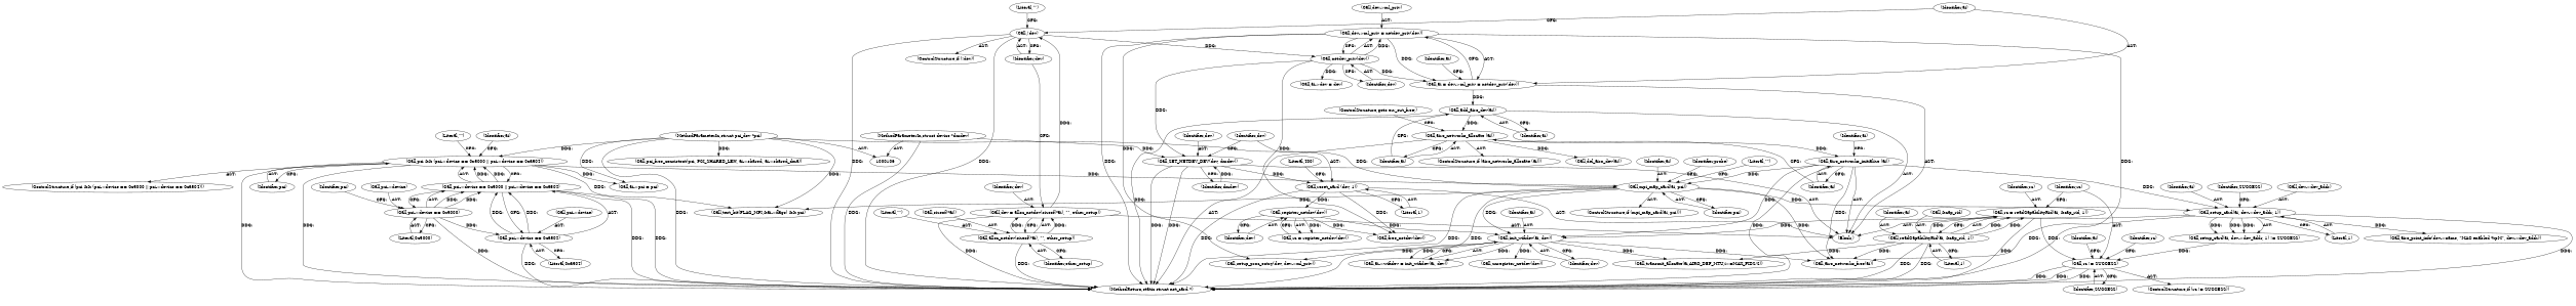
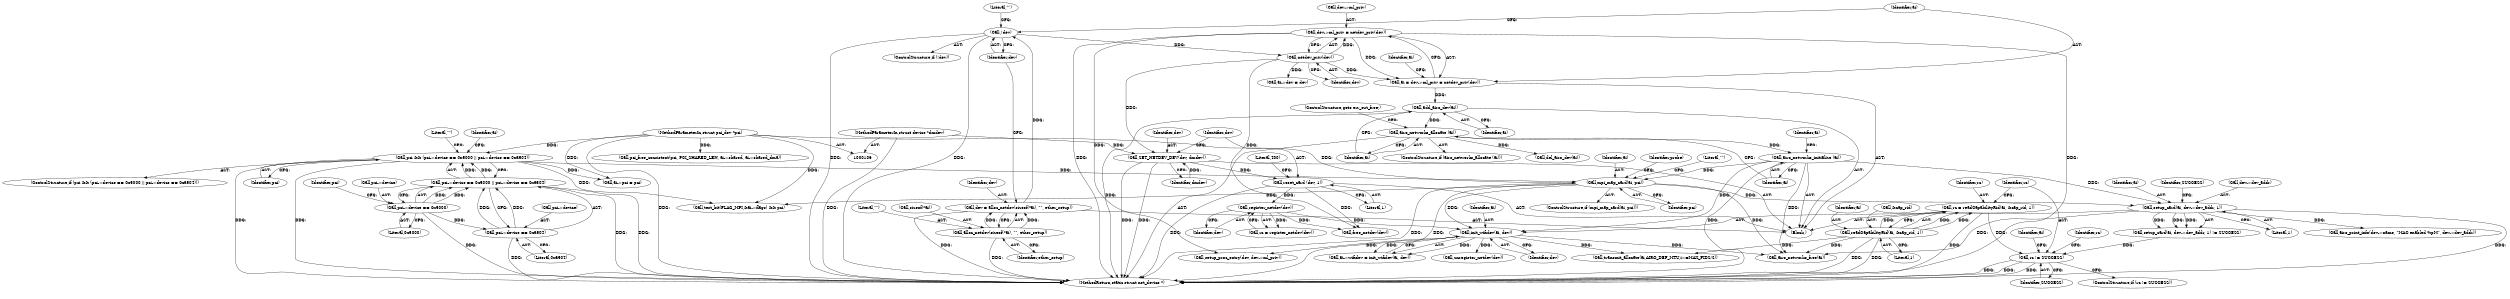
  digraph {
    n1 [label="(Call,rc = readCapabilityRid(ai, &cap_rid, 1))"]
    n2 [label="(Call,readCapabilityRid(ai, &cap_rid, 1))"]
    n3 [label="(Call,rc != SUCCESS)"]
-   n4 [label="(MethodReturn,static struct net_card *)"]
+   n4 [label="(MethodReturn,static struct net_device *)"]
    n5 [label="(Block,)"]
    n6 [label="(Literal,1)"]
    n7 [label="(Call,airo_networks_free(ai))"]
    n8 [label="(Call,transmit_allocate(ai,AIRO_DEF_MTU,i>=MAX_FIDS/2))"]
    n9 [label="(ControlStructure,if (rc != SUCCESS))"]
    n10 [label="(Identifier,SUCCESS)"]
    n11 [label="(Call,init_wifidev(ai, dev))"]
    n12 [label="(Call,ai->wifidev = init_wifidev(ai, dev))"]
    n13 [label="(Call,setup_proc_entry(dev, dev->ml_priv))"]
    n14 [label="(Call,unregister_netdev(dev))"]
    n15 [label="(Identifier,dev)"]
    n16 [label="(Call,mpi_map_card(ai, pci))"]
    n17 [label="(Call,setup_card(ai, dev->dev_addr, 1))"]
    n18 [label="(Identifier,pci)"]
    n19 [label="(ControlStructure,if (mpi_map_card(ai, pci)))"]
    n20 [label="(Call,test_bit(FLAG_MPI,&ai->flags) && pci)"]
    n21 [label="(Call,setup_card(ai, dev->dev_addr, 1) != SUCCESS)"]
    n22 [label="(Call,airo_print_info(dev->name, \"MAC enabled %pM\", dev->dev_addr))"]
    n23 [label="(Literal,1)"]
    n24 [label="(Call,airo_networks_initialize (ai))"]
    n25 [label="(Identifier,ai)"]
    n26 [label="(Call,airo_networks_allocate (ai))"]
    n27 [label="(Identifier,ai)"]
    n28 [label="(ControlStructure,if (airo_networks_allocate (ai)))"]
    n29 [label="(Call,del_airo_dev(ai))"]
    n30 [label="(Call,add_airo_dev(ai))"]
    n31 [label="(Identifier,ai)"]
    n32 [label="(Call,ai = dev->ml_priv = netdev_priv(dev))"]
    n33 [label="(Call,dev->ml_priv = netdev_priv(dev))"]
    n34 [label="(Call,netdev_priv(dev))"]
    n35 [label="(Call,SET_NETDEV_DEV(dev, dmdev))"]
    n36 [label="(Call,ai->dev = dev)"]
    n37 [label="(Identifier,dev)"]
    n38 [label="(Call,free_netdev(dev))"]
    n39 [label="(Call,reset_card (dev, 1))"]
    n40 [label="(Identifier,dmdev)"]
    n41 [label="(Call,!dev)"]
    n42 [label="(Identifier,dev)"]
    n43 [label="(ControlStructure,if (!dev))"]
    n44 [label="(Call,dev = alloc_netdev(sizeof(*ai), \"\", ether_setup))"]
    n45 [label="(Call,alloc_netdev(sizeof(*ai), \"\", ether_setup))"]
    n46 [label="(Identifier,ether_setup)"]
    n47 [label="(MethodParameterIn,struct pci_dev *pci)"]
    n48 [label="(Call,pci && (pci->device == 0x5000 || pci->device == 0xa504))"]
    n49 [label="(Call,pci_free_consistent(pci, PCI_SHARED_LEN, ai->shared, ai->shared_dma))"]
    n50 [label="(Call,ai->pci = pci)"]
    1000106
    n52 [label="(Call,pci->device == 0x5000 || pci->device == 0xa504)"]
    n53 [label="(Identifier,pci)"]
    n54 [label="(ControlStructure,if (pci && (pci->device == 0x5000 || pci->device == 0xa504)))"]
    n55 [label="(Call,pci->device == 0x5000)"]
    n56 [label="(Call,pci->device == 0xa504)"]
    n57 [label="(Literal,0x5000)"]
    n58 [label="(Literal,0xa504)"]
    n59 [label="(Call,register_netdev(dev))"]
    n60 [label="(Identifier,dev)"]
    n61 [label="(Call,rc = register_netdev(dev))"]
    n62 [label="(Literal,1)"]
    n63 [label="(MethodParameterIn,struct device *dmdev)"]
    n64 [label="(Identifier,ai)"]
    n65 [label="(Literal,\"\")"]
    n66 [label="(Literal,\"\")"]
    n67 [label="(Call,dev->ml_priv)"]
    n68 [label="(ControlStructure,goto err_out_free;)"]
    n69 [label="(Identifier,SUCCESS)"]
    n70 [label="(Literal,400)"]
    n71 [label="(Call,&cap_rid)"]
    n72 [label="(Identifier,ai)"]
    n73 [label="(Identifier,dev)"]
    n74 [label="(Identifier,ai)"]
    n75 [label="(Literal,\"\")"]
    n76 [label="(Identifier,probe)"]
    n77 [label="(Literal,\"\")"]
    n78 [label="(Call,dev->dev_addr)"]
    n79 [label="(Identifier,ai)"]
    n80 [label="(Call,pci->device)"]
    n81 [label="(Identifier,rc)"]
    n82 [label="(Identifier,ai)"]
    n83 [label="(Identifier,rc)"]
    n84 [label="(Identifier,rc)"]
    n85 [label="(Identifier,ai)"]
    n86 [label="(Identifier,dev)"]
    n87 [label="(Call,pci->device)"]
    n88 [label="(Identifier,ai)"]
    n89 [label="(Identifier,pci)"]
    n90 [label="(Call,sizeof(*ai))"]
    n91 [label="(Identifier,dev)"]
    n92 [label="(Identifier,ai)"]
    n93 [label="(Identifier,ai)"]
    n1 -> n2 [label="CFG: "]
    n1 -> n3 [label="DDG: "]
    n1 -> n4 [label="DDG: "]
    n1 -> n5 [label="AST: "]
    n2 -> n1 [label="AST: "]
    n2 -> n1 [label="DDG: "]
    n2 -> n1 [label="DDG: "]
    n2 -> n1 [label="DDG: "]
    n2 -> n4 [label="DDG: "]
    n2 -> n4 [label="DDG: "]
    n2 -> n6 [label="CFG: "]
    n2 -> n7 [label="DDG: "]
    n2 -> n8 [label="DDG: "]
    n3 -> n4 [label="DDG: "]
    n3 -> n4 [label="DDG: "]
    n3 -> n4 [label="DDG: "]
-   n3 -> n9 [label="AST: "]
+   n3 -> n9 [label="CFG: "]
    n3 -> n10 [label="CFG: "]
    n6 -> n2 [label="AST: "]
    n10 -> n3 [label="AST: "]
    n11 -> n7 [label="DDG: "]
    n11 -> n8 [label="DDG: "]
    n11 -> n12 [label="AST: "]
    n11 -> n12 [label="DDG: "]
    n11 -> n12 [label="DDG: "]
    n11 -> n13 [label="DDG: "]
    n11 -> n14 [label="DDG: "]
    n11 -> n15 [label="CFG: "]
    n12 -> n11 [label="CFG: "]
    n15 -> n11 [label="AST: "]
    n16 -> n4 [label="DDG: "]
    n16 -> n4 [label="DDG: "]
    n16 -> n7 [label="DDG: "]
    n16 -> n11 [label="DDG: "]
    n16 -> n17 [label="DDG: "]
    n16 -> n18 [label="CFG: "]
    n16 -> n19 [label="AST: "]
    n16 -> n20 [label="DDG: "]
    n17 -> n4 [label="DDG: "]
    n17 -> n7 [label="DDG: "]
-   n17 -> n11 [label="DDG: "]
+   n17 -> n11 [label="AST: "]
    n17 -> n21 [label="AST: "]
    n17 -> n21 [label="DDG: "]
    n17 -> n21 [label="DDG: "]
    n17 -> n21 [label="DDG: "]
    n17 -> n22 [label="DDG: "]
    n17 -> n23 [label="CFG: "]
    n18 -> n16 [label="AST: "]
    n21 -> n3 [label="DDG: "]
    n23 -> n17 [label="AST: "]
    n24 -> n4 [label="DDG: "]
    n24 -> n5 [label="AST: "]
    n24 -> n7 [label="DDG: "]
    n24 -> n11 [label="DDG: "]
    n24 -> n16 [label="DDG: "]
    n24 -> n17 [label="DDG: "]
    n24 -> n25 [label="CFG: "]
    n25 -> n24 [label="AST: "]
    n25 -> n26 [label="CFG: "]
    n26 -> n4 [label="AST: "]
    n26 -> n24 [label="DDG: "]
    n26 -> n27 [label="CFG: "]
    n26 -> n28 [label="AST: "]
    n26 -> n29 [label="DDG: "]
    n27 -> n26 [label="AST: "]
    n27 -> n30 [label="CFG: "]
    n30 -> n4 [label="DDG: "]
    n30 -> n5 [label="AST: "]
    n30 -> n26 [label="DDG: "]
    n30 -> n31 [label="CFG: "]
    n31 -> n30 [label="AST: "]
    n32 -> n5 [label="AST: "]
    n32 -> n30 [label="DDG: "]
    n32 -> n33 [label="CFG: "]
    n33 -> n4 [label="DDG: "]
    n33 -> n4 [label="DDG: "]
    n33 -> n13 [label="DDG: "]
    n33 -> n32 [label="AST: "]
    n33 -> n32 [label="DDG: "]
    n33 -> n34 [label="CFG: "]
    n34 -> n32 [label="DDG: "]
    n34 -> n33 [label="AST: "]
    n34 -> n33 [label="DDG: "]
    n34 -> n35 [label="DDG: "]
    n34 -> n36 [label="DDG: "]
    n34 -> n37 [label="CFG: "]
    n34 -> n38 [label="DDG: "]
    n35 -> n4 [label="DDG: "]
    n35 -> n4 [label="DDG: "]
    n35 -> n5 [label="AST: "]
    n35 -> n39 [label="DDG: "]
    n35 -> n40 [label="CFG: "]
    n37 -> n34 [label="AST: "]
    n39 -> n4 [label="DDG: "]
    n39 -> n5 [label="AST: "]
    n39 -> n38 [label="DDG: "]
    n39 -> n59 [label="DDG: "]
    n39 -> n62 [label="CFG: "]
    n40 -> n35 [label="DDG: "]
    n41 -> n4 [label="DDG: "]
    n41 -> n4 [label="DDG: "]
    n41 -> n34 [label="DDG: "]
    n41 -> n42 [label="CFG: "]
    n41 -> n43 [label="AST: "]
    n42 -> n41 [label="AST: "]
    n42 -> n44 [label="CFG: "]
    n44 -> n4 [label="DDG: "]
    n44 -> n5 [label="AST: "]
    n44 -> n41 [label="DDG: "]
    n44 -> n45 [label="CFG: "]
    n45 -> n4 [label="DDG: "]
    n45 -> n44 [label="AST: "]
    n45 -> n44 [label="DDG: "]
    n45 -> n44 [label="DDG: "]
    n45 -> n46 [label="CFG: "]
    n46 -> n45 [label="AST: "]
    n47 -> n4 [label="DDG: "]
    n47 -> n16 [label="DDG: "]
    n47 -> n20 [label="DDG: "]
    n47 -> n48 [label="DDG: "]
    n47 -> n49 [label="DDG: "]
    n47 -> n50 [label="DDG: "]
    n47 -> 1000106 [label="AST: "]
    n48 -> n4 [label="DDG: "]
    n48 -> n4 [label="DDG: "]
    n48 -> n16 [label="DDG: "]
    n48 -> n20 [label="DDG: "]
    n48 -> n50 [label="DDG: "]
    n48 -> n52 [label="CFG: "]
    n48 -> n53 [label="CFG: "]
    n48 -> n54 [label="AST: "]
    n52 -> n4 [label="DDG: "]
    n52 -> n4 [label="DDG: "]
    n52 -> n48 [label="AST: "]
    n52 -> n48 [label="DDG: "]
    n52 -> n48 [label="DDG: "]
    n52 -> n55 [label="CFG: "]
    n52 -> n56 [label="CFG: "]
    n53 -> n48 [label="AST: "]
    n55 -> n4 [label="DDG: "]
    n55 -> n52 [label="AST: "]
    n55 -> n52 [label="DDG: "]
    n55 -> n52 [label="DDG: "]
    n55 -> n56 [label="DDG: "]
    n55 -> n57 [label="CFG: "]
    n56 -> n4 [label="DDG: "]
    n56 -> n52 [label="AST: "]
    n56 -> n52 [label="DDG: "]
    n56 -> n52 [label="DDG: "]
    n56 -> n58 [label="CFG: "]
    n57 -> n55 [label="AST: "]
    n58 -> n56 [label="AST: "]
    n59 -> n11 [label="DDG: "]
    n59 -> n38 [label="DDG: "]
    n59 -> n60 [label="CFG: "]
    n59 -> n61 [label="AST: "]
    n59 -> n61 [label="DDG: "]
    n60 -> n59 [label="AST: "]
    n61 -> n59 [label="CFG: "]
    n62 -> n39 [label="AST: "]
    n63 -> n4 [label="DDG: "]
    n63 -> n35 [label="DDG: "]
    n63 -> 1000106 [label="AST: "]
    n64 -> n3 [label="CFG: "]
    n65 -> n45 [label="AST: "]
    n66 -> n41 [label="CFG: "]
    n67 -> n33 [label="AST: "]
    n68 -> n26 [label="CFG: "]
    n69 -> n17 [label="CFG: "]
    n70 -> n39 [label="CFG: "]
    n71 -> n2 [label="AST: "]
    n72 -> n11 [label="AST: "]
    n73 -> n35 [label="CFG: "]
    n73 -> n39 [label="AST: "]
    n74 -> n32 [label="AST: "]
    n74 -> n41 [label="CFG: "]
    n75 -> n48 [label="CFG: "]
    n76 -> n16 [label="CFG: "]
    n77 -> n16 [label="CFG: "]
    n78 -> n17 [label="AST: "]
    n79 -> n16 [label="AST: "]
    n80 -> n55 [label="AST: "]
    n81 -> n3 [label="CFG: "]
    n82 -> n24 [label="CFG: "]
    n83 -> n1 [label="AST: "]
    n84 -> n1 [label="CFG: "]
    n84 -> n3 [label="AST: "]
    n85 -> n2 [label="AST: "]
    n86 -> n44 [label="AST: "]
    n87 -> n56 [label="AST: "]
    n88 -> n48 [label="CFG: "]
    n89 -> n55 [label="CFG: "]
    n90 -> n45 [label="AST: "]
    n91 -> n35 [label="AST: "]
    n92 -> n17 [label="AST: "]
    n93 -> n32 [label="CFG: "]
  }
